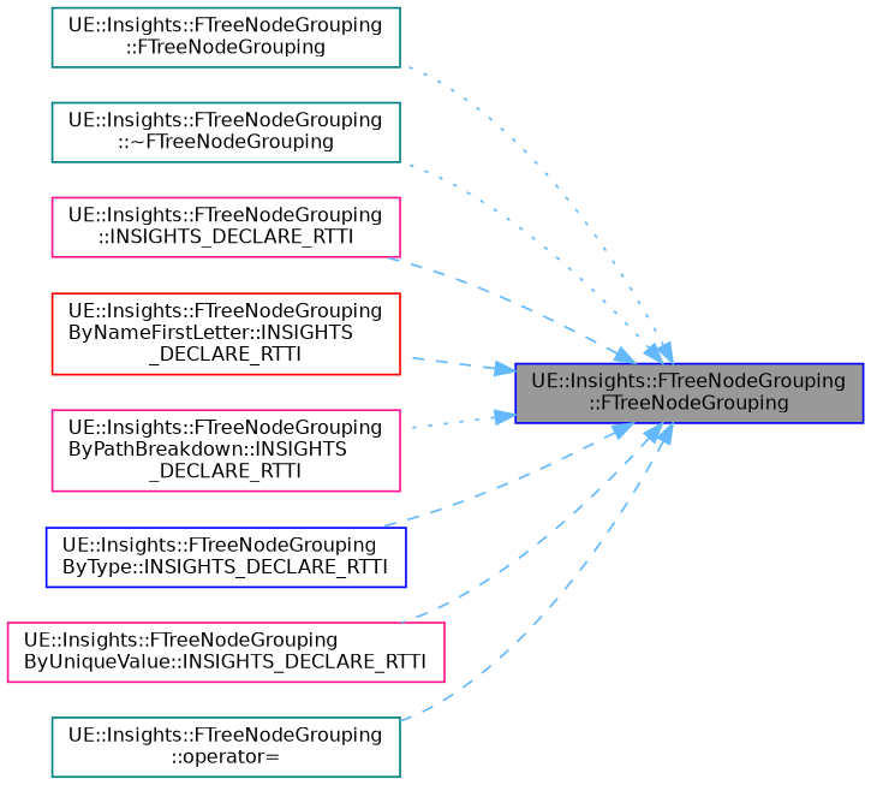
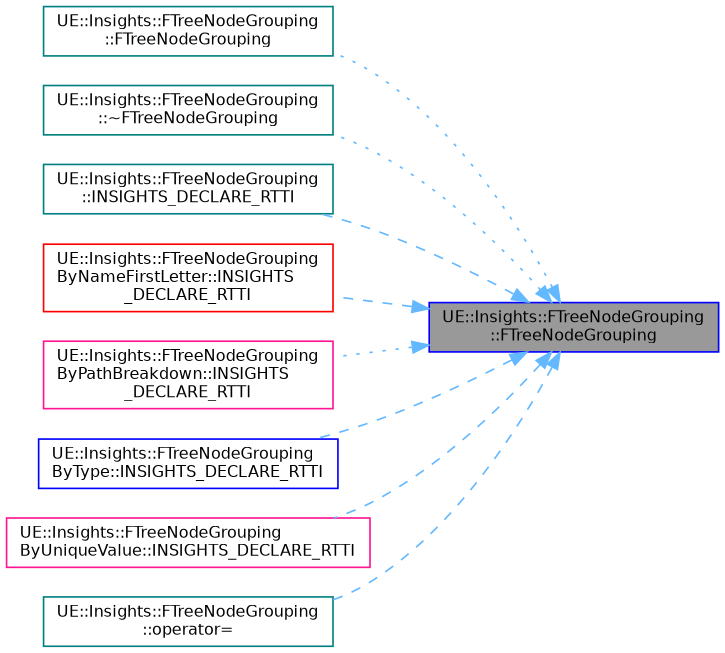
  digraph {
    rankdir=RL
    node [color=teal fillcolor=white fontname=Helvetica fontsize=10 shape=box style=filled]
    edge [color=steelblue1 dir=back fontname=Helvetica fontsize=10 labelfontname=Helvetica labelfontsize=10 style=dashed]
    n1 [color=blue fillcolor=grey60 fontcolor=black height=0.2 label="UE::Insights::FTreeNodeGrouping\l::FTreeNodeGrouping" width=0.4]
    n2 [height=0.2 label="UE::Insights::FTreeNodeGrouping\l::FTreeNodeGrouping" width=0.4]
    n3 [height=0.2 label="UE::Insights::FTreeNodeGrouping\l::~FTreeNodeGrouping" width=0.4]
-   n4 [color=deeppink height=0.2 label="UE::Insights::FTreeNodeGrouping\l::INSIGHTS_DECLARE_RTTI" width=0.4]
+   n4 [height=0.2 label="UE::Insights::FTreeNodeGrouping\l::INSIGHTS_DECLARE_RTTI" width=0.4]
    n5 [color=red height=0.2 label="UE::Insights::FTreeNodeGrouping\lByNameFirstLetter::INSIGHTS\l_DECLARE_RTTI" width=0.4]
    n6 [color=deeppink height=0.2 label="UE::Insights::FTreeNodeGrouping\lByPathBreakdown::INSIGHTS\l_DECLARE_RTTI" width=0.4]
    n7 [color=blue height=0.2 label="UE::Insights::FTreeNodeGrouping\lByType::INSIGHTS_DECLARE_RTTI" width=0.4]
    n8 [color=deeppink height=0.2 label="UE::Insights::FTreeNodeGrouping\lByUniqueValue::INSIGHTS_DECLARE_RTTI" width=0.4]
    n9 [height=0.2 label="UE::Insights::FTreeNodeGrouping\l::operator=" width=0.4]
    n1 -> n2 [style=dotted]
    n1 -> n3 [style=dotted]
    n1 -> n4
    n1 -> n5
    n1 -> n6 [style=dotted]
    n1 -> n7
    n1 -> n8
    n1 -> n9
  }
